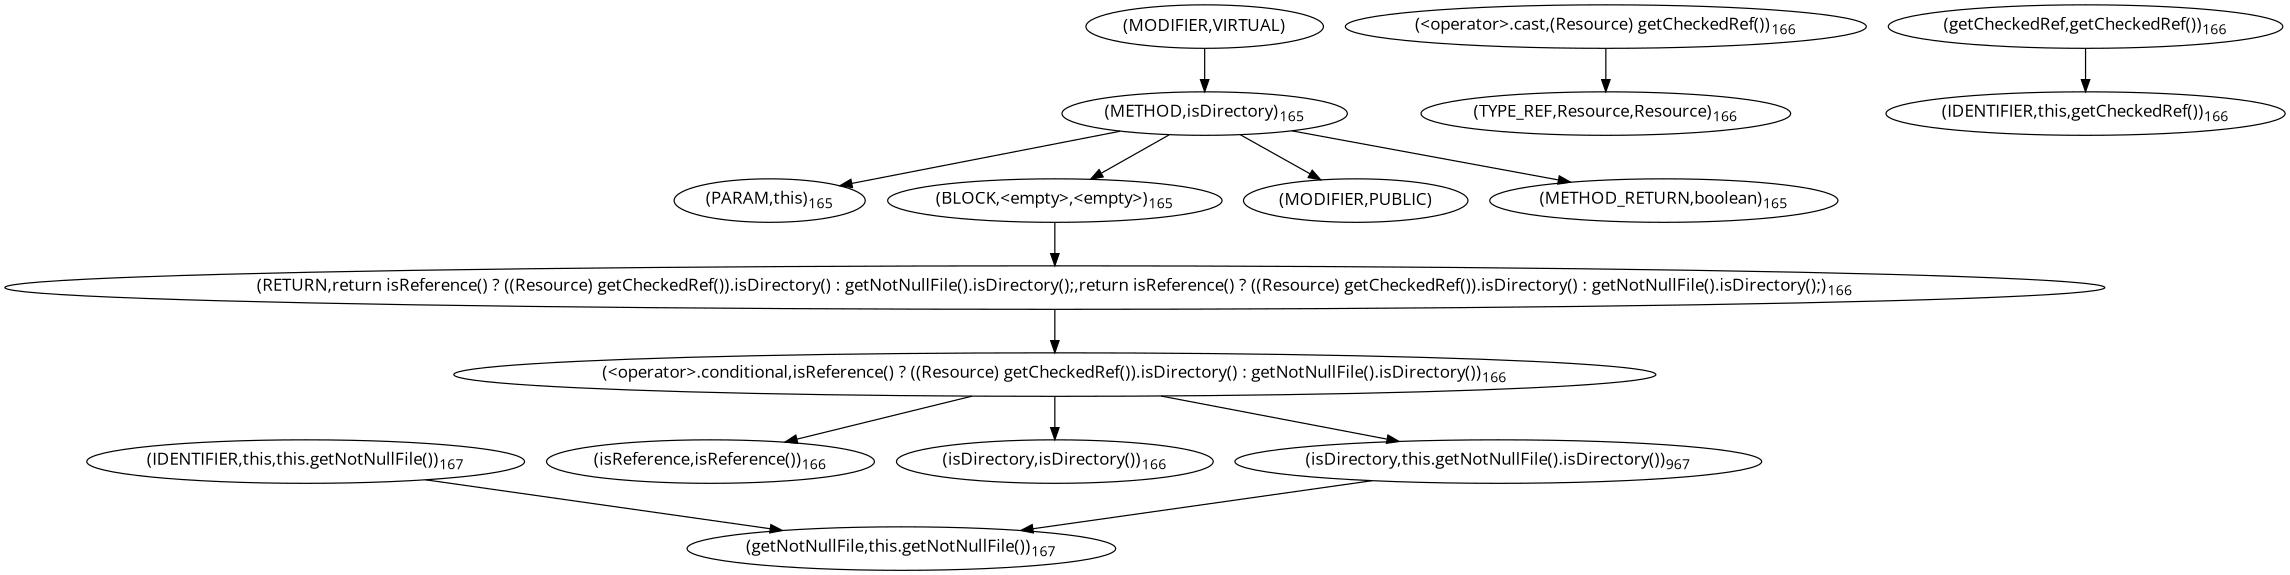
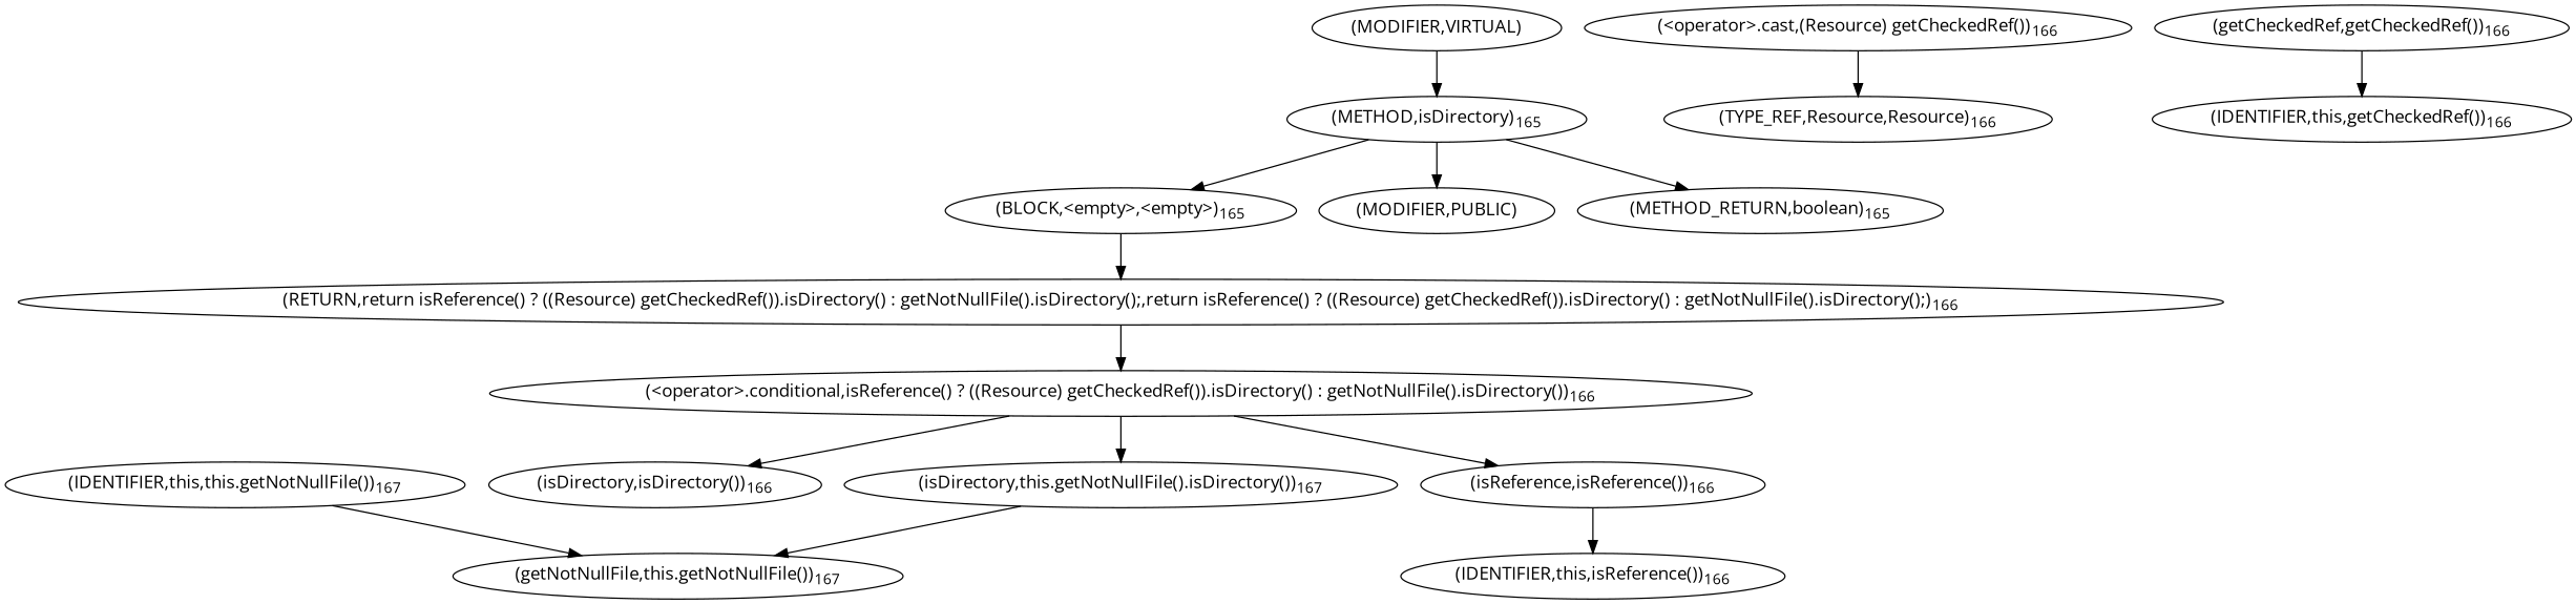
  digraph {
    fontname="Open Sans"
    node [fontname="Open Sans"]
    edge [fontname="Open Sans"]
    n1 [label=<(METHOD,isDirectory)<SUB>165</SUB>>]
-   n2 [label=<(PARAM,this)<SUB>165</SUB>>]
    n3 [label=<(BLOCK,&lt;empty&gt;,&lt;empty&gt;)<SUB>165</SUB>>]
    n4 [label=<(MODIFIER,PUBLIC)>]
    n5 [label=<(METHOD_RETURN,boolean)<SUB>165</SUB>>]
    n6 [label=<(RETURN,return isReference() ? ((Resource) getCheckedRef()).isDirectory() : getNotNullFile().isDirectory();,return isReference() ? ((Resource) getCheckedRef()).isDirectory() : getNotNullFile().isDirectory();)<SUB>166</SUB>>]
    n7 [label=<(MODIFIER,VIRTUAL)>]
    n8 [label=<(&lt;operator&gt;.conditional,isReference() ? ((Resource) getCheckedRef()).isDirectory() : getNotNullFile().isDirectory())<SUB>166</SUB>>]
    n9 [label=<(isReference,isReference())<SUB>166</SUB>>]
    n10 [label=<(isDirectory,isDirectory())<SUB>166</SUB>>]
-   n11 [label=<(isDirectory,this.getNotNullFile().isDirectory())<SUB>967</SUB>>]
+   n11 [label=<(isDirectory,this.getNotNullFile().isDirectory())<SUB>167</SUB>>]
+   n12 [label=<(IDENTIFIER,this,isReference())<SUB>166</SUB>>]
    n13 [label=<(getNotNullFile,this.getNotNullFile())<SUB>167</SUB>>]
    n14 [label=<(&lt;operator&gt;.cast,(Resource) getCheckedRef())<SUB>166</SUB>>]
    n15 [label=<(TYPE_REF,Resource,Resource)<SUB>166</SUB>>]
    n16 [label=<(getCheckedRef,getCheckedRef())<SUB>166</SUB>>]
    n17 [label=<(IDENTIFIER,this,getCheckedRef())<SUB>166</SUB>>]
    n18 [label=<(IDENTIFIER,this,this.getNotNullFile())<SUB>167</SUB>>]
-   n1 -> n2
    n1 -> n3
    n1 -> n4
    n1 -> n5
    n3 -> n6
    n6 -> n8
    n7 -> n1
    n8 -> n9
    n8 -> n10
    n8 -> n11
+   n9 -> n12
    n11 -> n13
    n14 -> n15
    n16 -> n17
    n18 -> n13
  }
